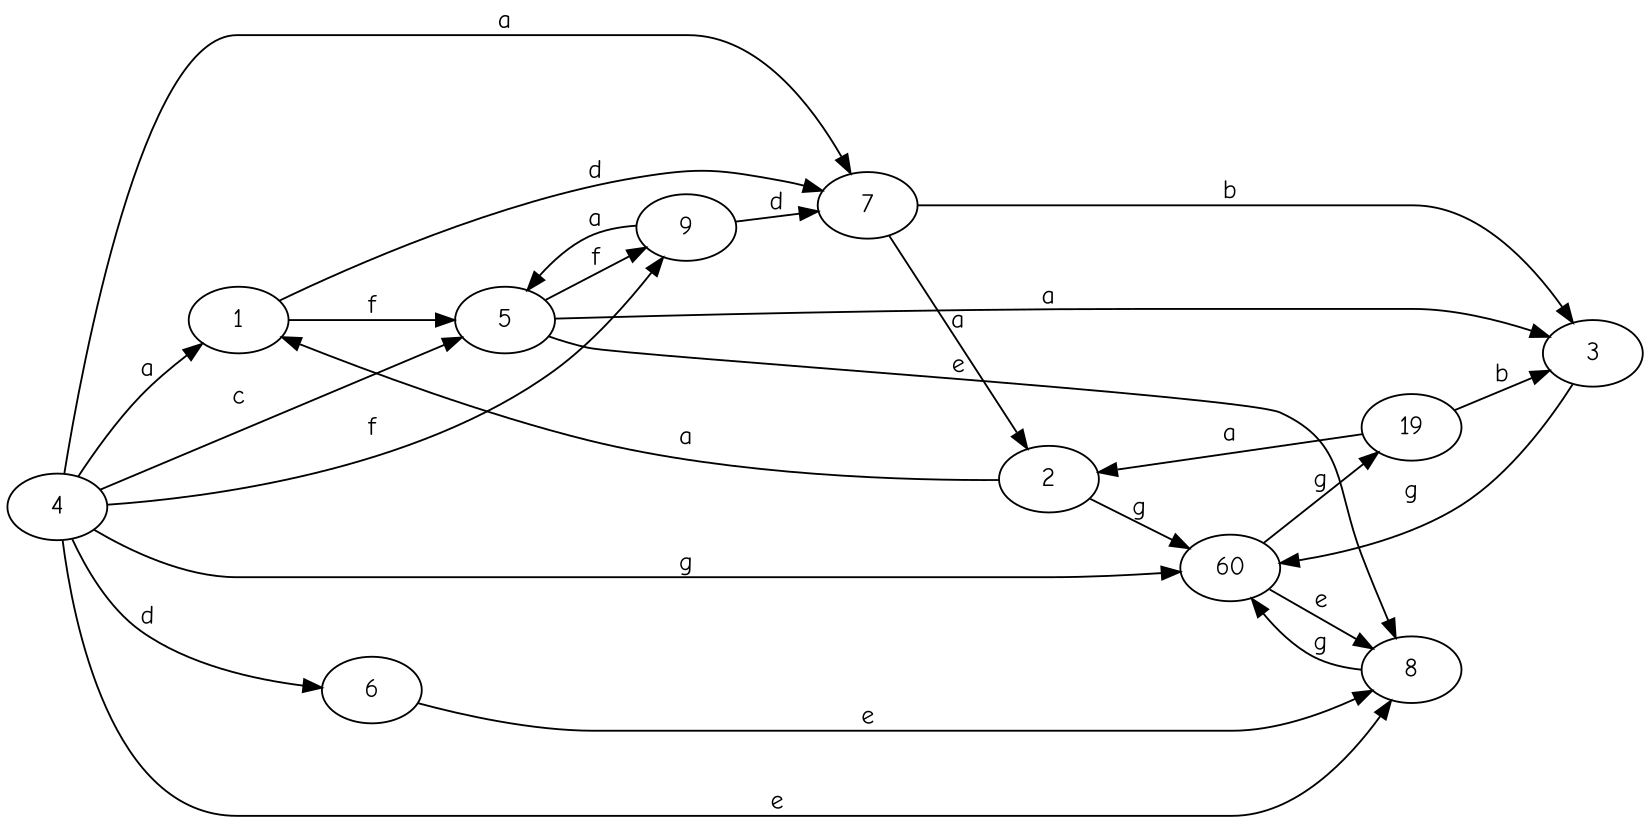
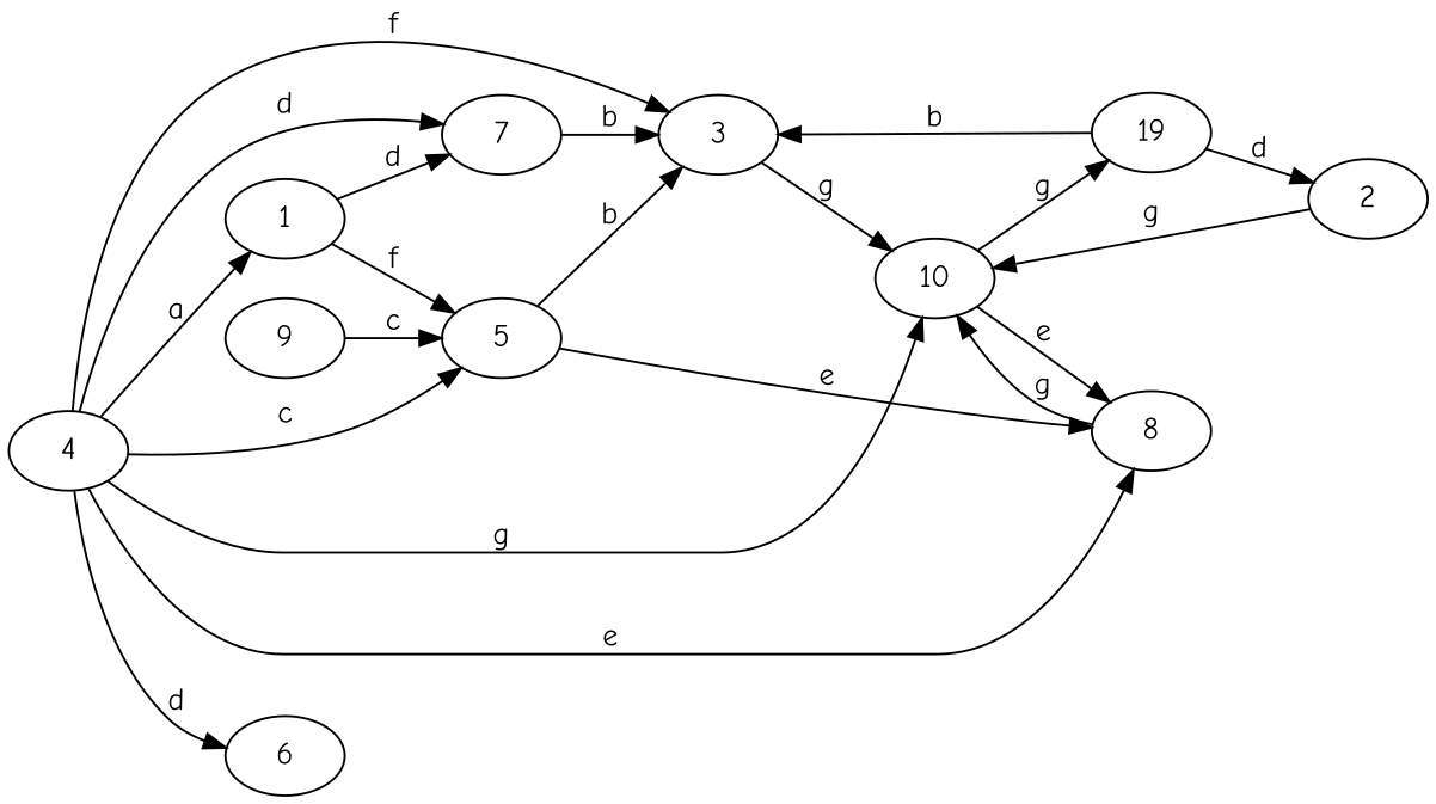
  strict digraph {
    fontname="Comic Neue"
    rankdir=LR
    node [fontname="Comic Neue"]
    edge [fontname="Comic Neue"]
    1
    7
    5
    2
    3
    9
-   10 [label=60]
+   10
    8
    n9 [label=19]
    6
    n11 [label=4]
    1 -> 7 [label=d]
    1 -> 5 [label=f]
-   7 -> 2 [label=a]
    7 -> 3 [label=b]
-   5 -> 3 [label=a]
-   5 -> 9 [label=f]
+   5 -> 3 [label=b]
    5 -> 8 [label=e]
-   2 -> 1 [label=a]
    2 -> 10 [label=g]
    3 -> 10 [label=g]
-   9 -> 7 [label=d]
-   9 -> 5 [label=a]
+   9 -> 5 [label=c]
    10 -> 8 [label=e]
    10 -> n9 [label=g]
    8 -> 10 [label=g]
-   n9 -> 2 [label=a]
+   n9 -> 2 [label=d]
    n9 -> 3 [label=b]
-   6 -> 8 [label=e]
    n11 -> 1 [label=a]
-   n11 -> 7 [label=a]
+   n11 -> 7 [label=d]
    n11 -> 5 [label=c]
-   n11 -> 9 [label=f]
+   n11 -> 3 [label=f]
    n11 -> 10 [label=g]
    n11 -> 8 [label=e]
    n11 -> 6 [label=d]
  }
